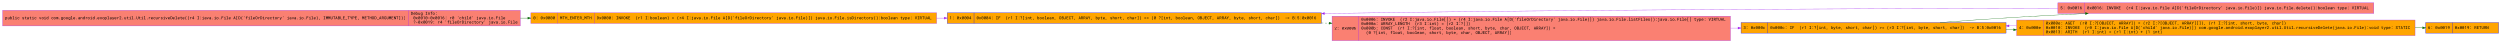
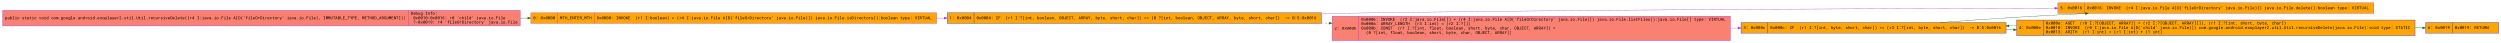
  digraph {
    fontname="Roboto Mono"
    rankdir=LR
    node [color=purple fillcolor=orange fontname="Roboto Mono" shape=record style=filled]
    edge [color=darkgreen fontname="Roboto Mono"]
    n1 [label="{0\:\ 0x0000|MTH_ENTER_MTH\l|0x0000: INVOKE  (r1 I:boolean) = (r4 I:java.io.File A[D('fileOrDirectory' java.io.File)]) java.io.File.isDirectory():boolean type: VIRTUAL \l}"]
    n2 [color=blue label="{1\:\ 0x0004|0x0004: IF  (r1 I:?[int, boolean, OBJECT, ARRAY, byte, short, char]) == (0 ?[int, boolean, OBJECT, ARRAY, byte, short, char])  \-\> B:5:0x0016 \l}"]
    n3 [fillcolor=salmon label="{2\:\ 0x0006|0x0006: INVOKE  (r2 I:java.io.File[]) = (r4 I:java.io.File A[D('fileOrDirectory' java.io.File)]) java.io.File.listFiles():java.io.File[] type: VIRTUAL \l0x000a: ARRAY_LENGTH  (r3 I:int) = (r2 I:?[]) \l0x000b: CONST  (r1 I:?[int, float, boolean, short, byte, char, OBJECT, ARRAY]) = \l  (0 ?[int, float, boolean, short, byte, char, OBJECT, ARRAY])\l \l}"]
-   n4 [fillcolor=salmon label="{5\:\ 0x0016|0x0016: INVOKE  (r4 I:java.io.File A[D('fileOrDirectory' java.io.File)]) java.io.File.delete():boolean type: VIRTUAL \l}"]
+   n4 [label="{5\:\ 0x0016|0x0016: INVOKE  (r4 I:java.io.File A[D('fileOrDirectory' java.io.File)]) java.io.File.delete():boolean type: VIRTUAL \l}"]
    n5 [color=blue label="{3\:\ 0x000c|0x000c: IF  (r1 I:?[int, byte, short, char]) \>= (r3 I:?[int, byte, short, char])  \-\> B:5:0x0016 \l}"]
-   n6 [label="{4\:\ 0x000e|0x000e: AGET  (r0 I:?[OBJECT, ARRAY]) = (r2 I:?[OBJECT, ARRAY][]), (r1 I:?[int, short, byte, char]) \l0x0010: INVOKE  (r0 I:java.io.File A[D('child' java.io.File)]) com.google.android.exoplayer2.util.Util.recursiveDelete(java.io.File):void type: STATIC \l0x0013: ARITH  (r1 I:int) = (r1 I:int) + (1 int) \l}"]
+   n6 [color=blue label="{4\:\ 0x000e|0x000e: AGET  (r0 I:?[OBJECT, ARRAY]) = (r2 I:?[OBJECT, ARRAY][]), (r1 I:?[int, short, byte, char]) \l0x0010: INVOKE  (r0 I:java.io.File A[D('child' java.io.File)]) com.google.android.exoplayer2.util.Util.recursiveDelete(java.io.File):void type: STATIC \l0x0013: ARITH  (r1 I:int) = (r1 I:int) + (1 int) \l}"]
    n7 [color=blue label="{6\:\ 0x0019|0x0019: RETURN   \l}"]
    n8 [fillcolor=salmon label="{public static void com.google.android.exoplayer2.util.Util.recursiveDelete((r4 I:java.io.File A[D('fileOrDirectory' java.io.File), IMMUTABLE_TYPE, METHOD_ARGUMENT]))  | Debug Info:\l  0x0010\-0x0016: r0 'child' java.io.File\l  ?\-0x0019: r4 'fileOrDirectory' java.io.File\l}"]
    n1 -> n2 [color=purple]
    n2 -> n3 [style=dashed]
-   n4 -> n2 [color=purple]
+   n2 -> n4 [color=purple]
    n3 -> n5 [color=purple]
    n5 -> n4
    n5 -> n6 [style=solid]
-   n6 -> n5 [color=purple]
+   n6 -> n5
    n6 -> n7
    n8 -> n1
  }
